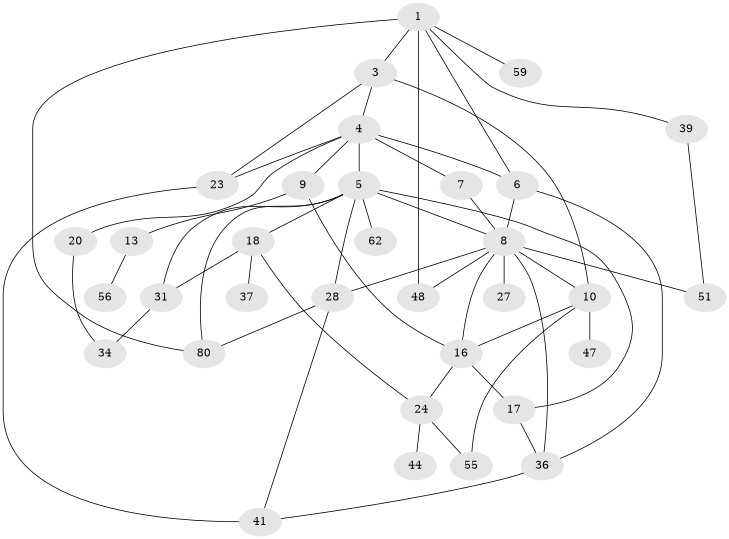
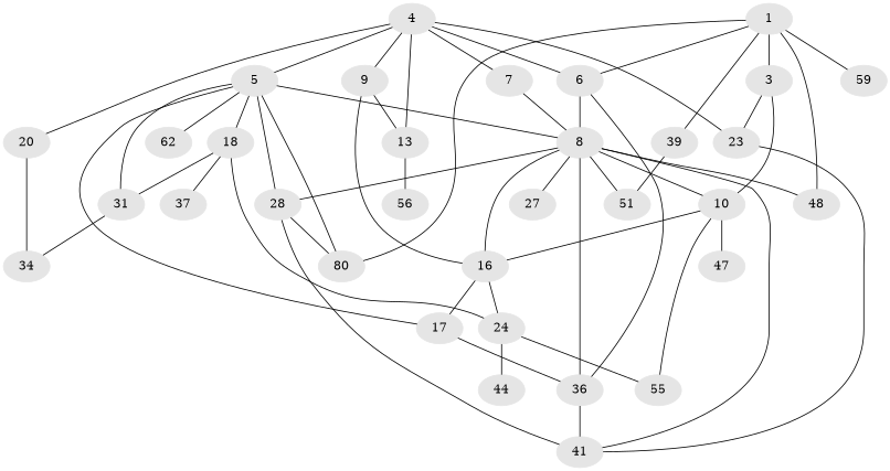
  graph {
    node [color=gray90 style=filled]
    1 [super="+21+2+25"]
    3 [super="+64"]
    6 [super="+35+57"]
    39
    48
    59
    n7 [label=80]
    4
    10
    23
    8 [super="+22+11"]
    36
    51
    5 [super="+50+14"]
    7
    9 [super="+12"]
    20 [super="+63"]
    16 [super="+38"]
    47
    55
    41 [super="+49"]
    17 [super="+66+45"]
    18 [super="+46+67+26"]
    28 [super="+53"]
    31
    62
    13 [super="+19+40"]
    34
    27
    24
    37
    56
    44
    1 -- 3 [weight=2]
    1 -- 6
    1 -- 39
    1 -- 48 [weight=2]
    1 -- 59 [weight=2]
    1 -- n7
-   3 -- 4
+   13 -- 4
    3 -- 10
    3 -- 23
    6 -- 8 [weight=2]
    6 -- 36
    39 -- 51
    4 -- 6
    4 -- 23
    4 -- 5
    4 -- 7
    4 -- 9
    4 -- 20
    10 -- 16
    10 -- 47
    10 -- 55
    23 -- 41
    8 -- 48
    8 -- 10
    8 -- 36
    8 -- 51
    8 -- 16
+   8 -- 41
    8 -- 28
    8 -- 27
    36 -- 41
    5 -- n7
    5 -- 8
    5 -- 17
    5 -- 18
    5 -- 28
    5 -- 31
    5 -- 62
    7 -- 8
    9 -- 16
    9 -- 13
    20 -- 34
    16 -- 17
    16 -- 24
    17 -- 36
    18 -- 31
    18 -- 24
    18 -- 37
    28 -- n7
    28 -- 41 [weight=2]
    31 -- 34
    13 -- 56
    24 -- 55
    24 -- 44
  }
